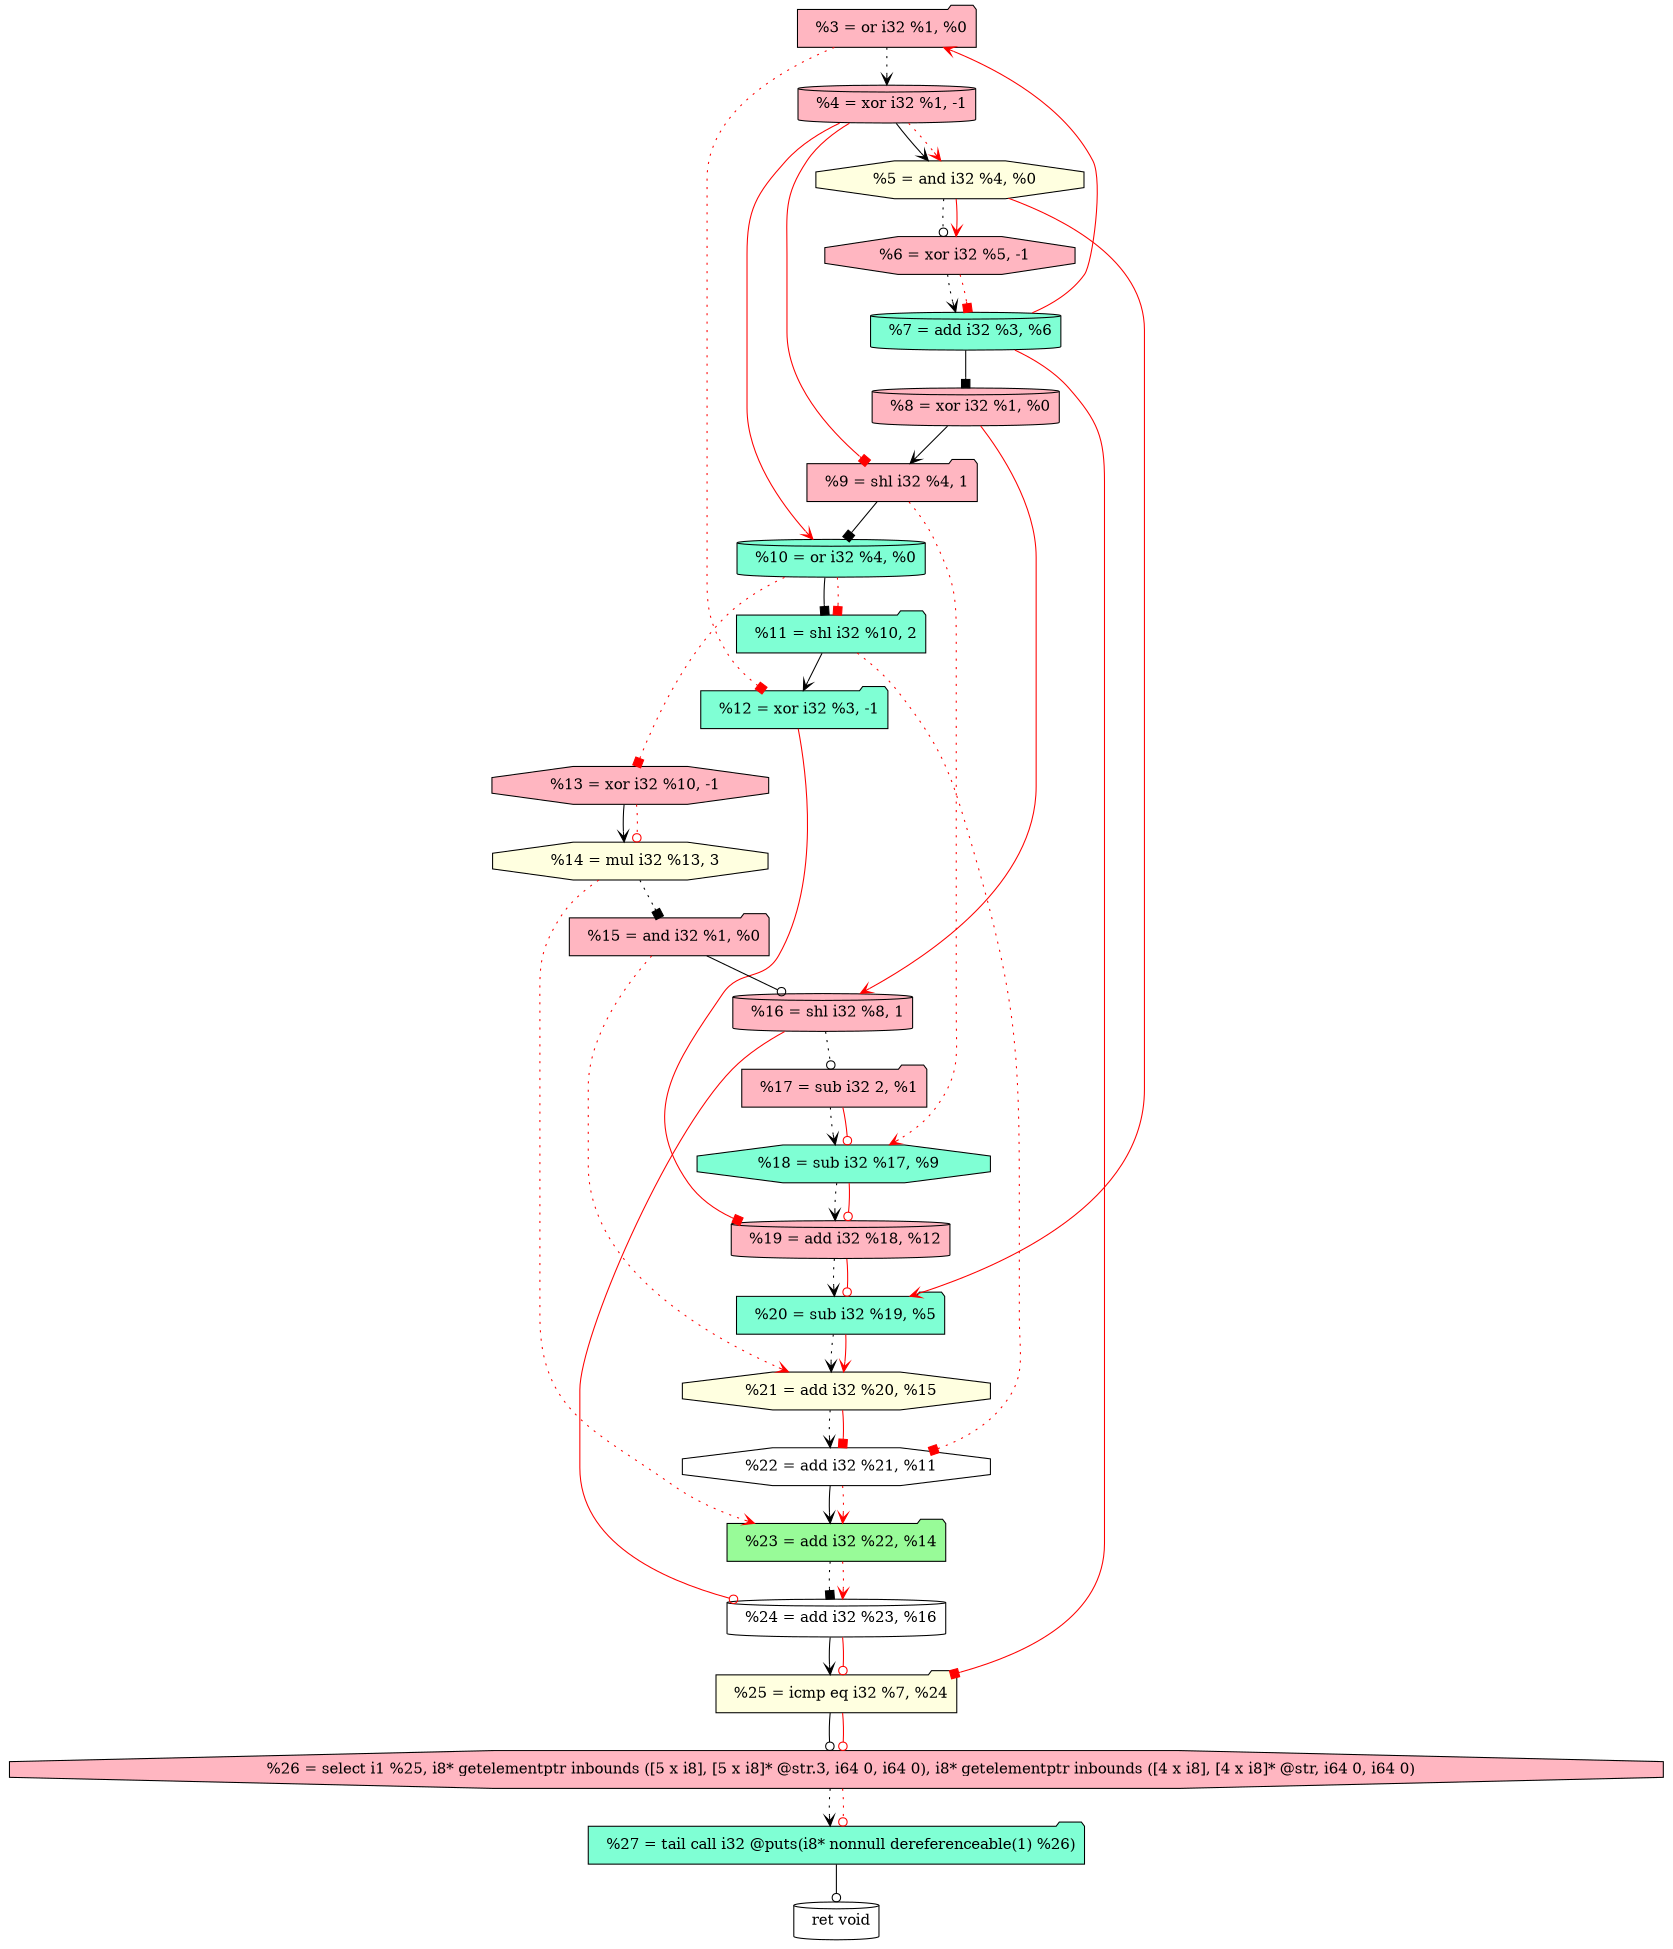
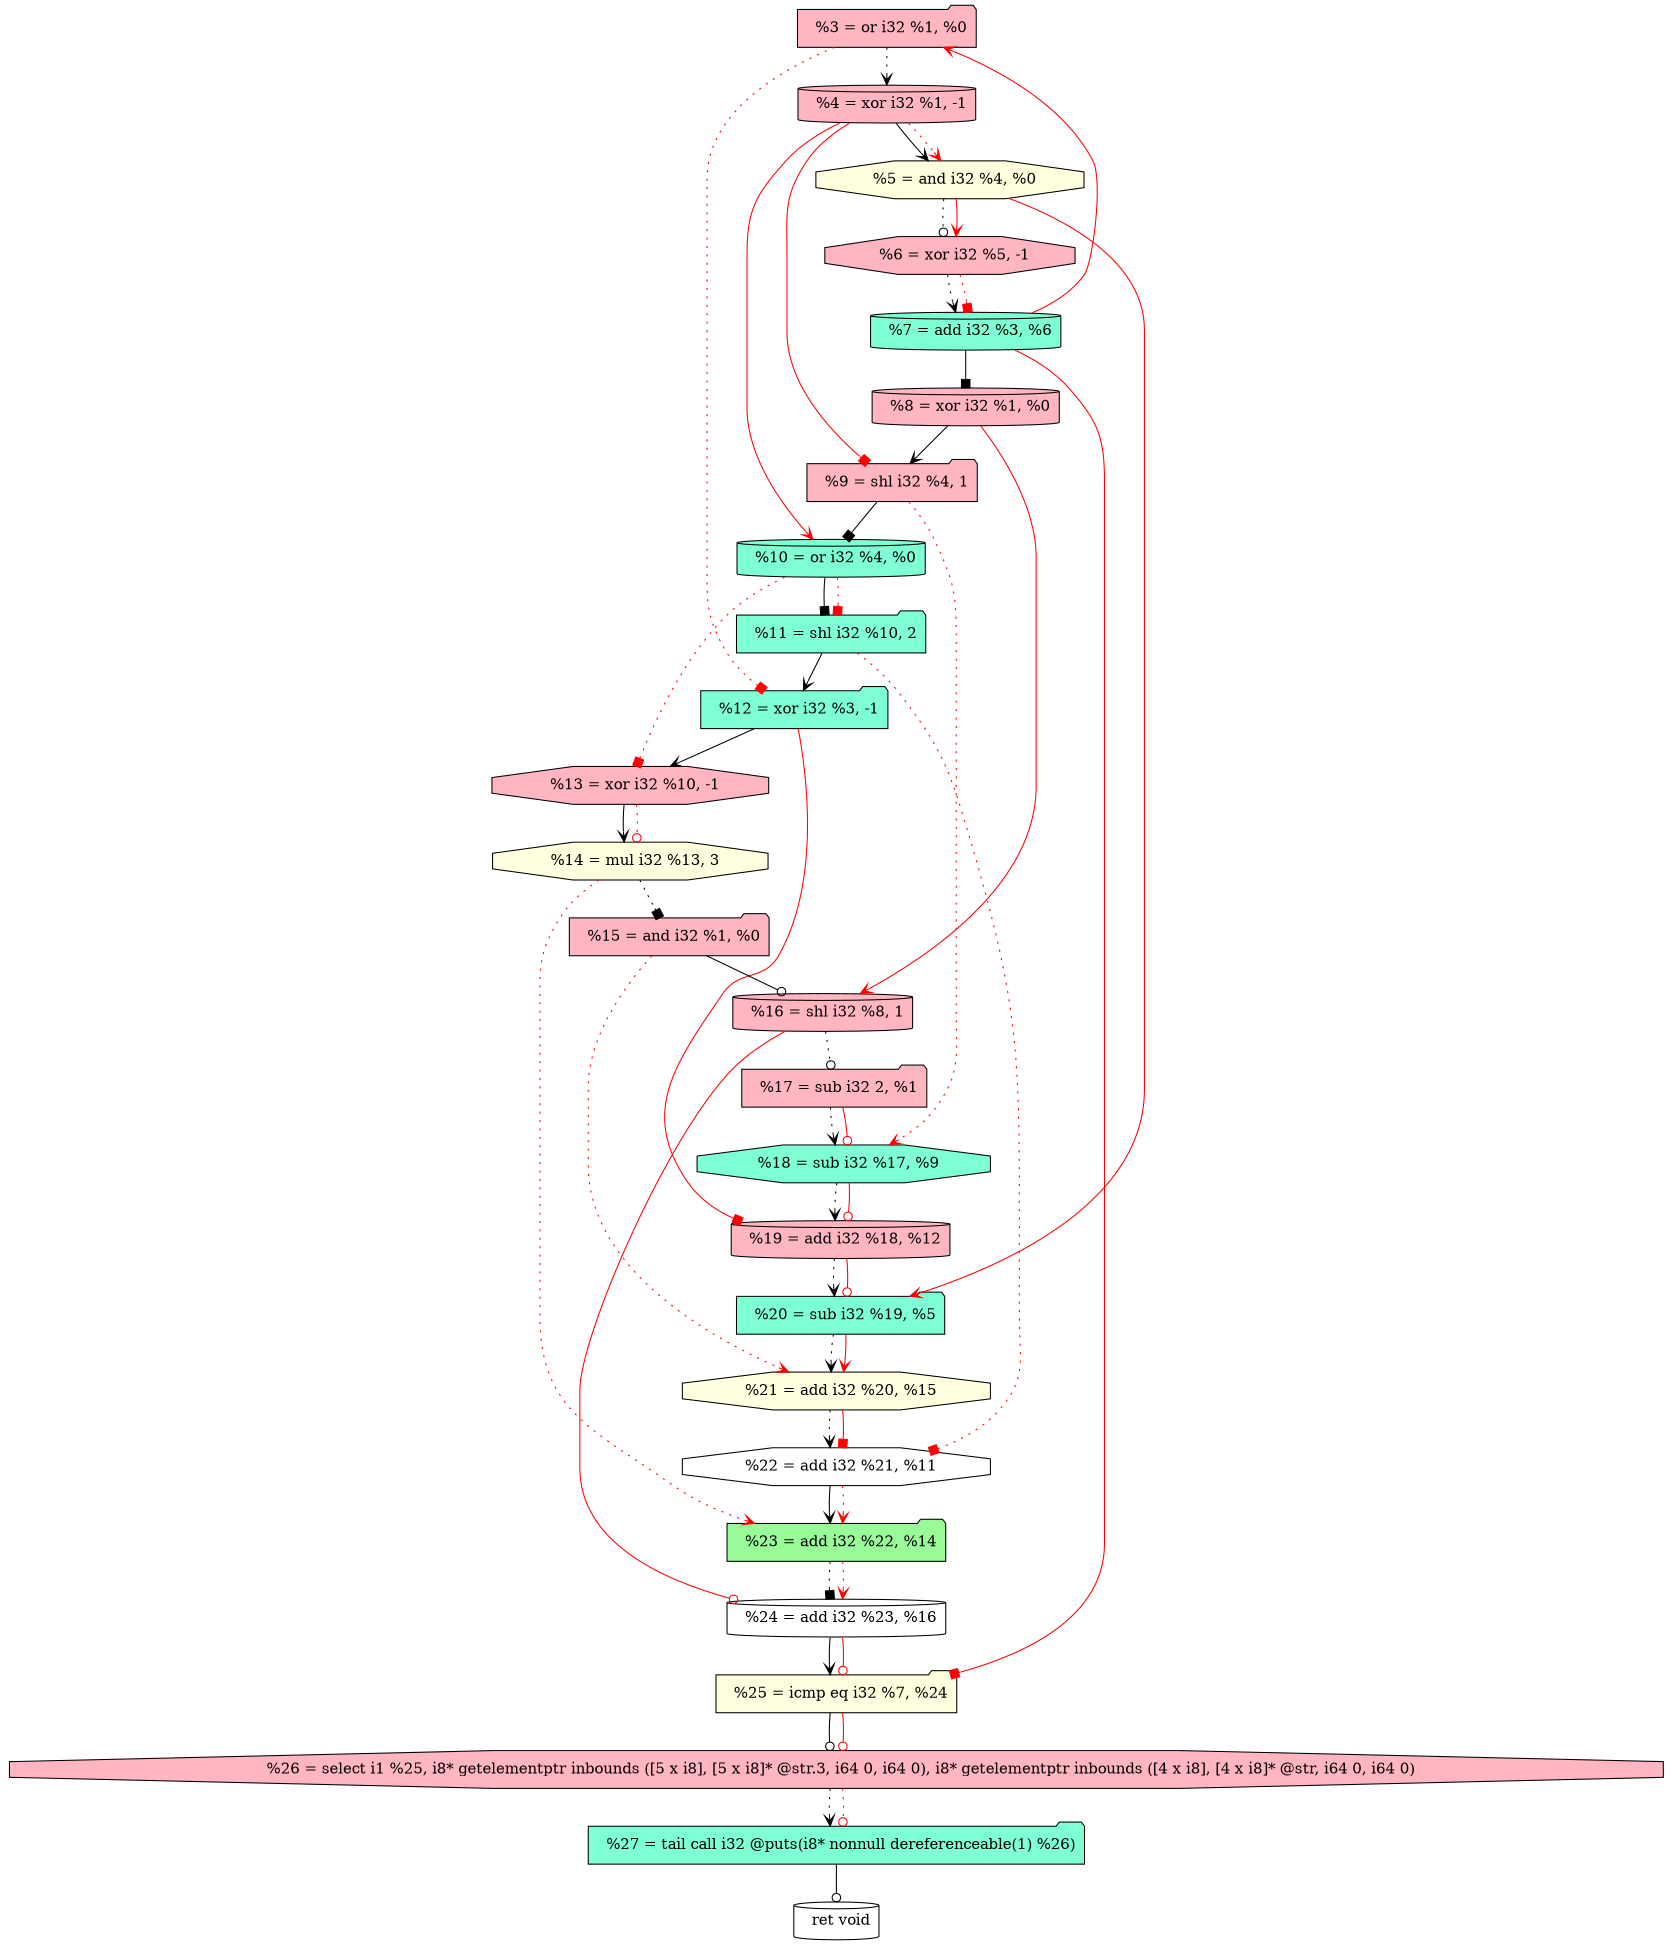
  digraph {
    node [fillcolor=lightpink shape=folder style=filled]
    edge [arrowhead=vee style=solid color=red]
    n1 [label="  %3 = or i32 %1, %0"]
    n2 [label="  %4 = xor i32 %1, -1" shape=cylinder]
    n3 [fillcolor=aquamarine label="  %12 = xor i32 %3, -1"]
    n4 [fillcolor=lightyellow label="  %5 = and i32 %4, %0" shape=octagon]
    n5 [label="  %9 = shl i32 %4, 1"]
    n6 [fillcolor=aquamarine label="  %10 = or i32 %4, %0" shape=cylinder]
    n7 [fillcolor=aquamarine label="  %7 = add i32 %3, %6" shape=cylinder]
    n8 [label="  %8 = xor i32 %1, %0" shape=cylinder]
    n9 [fillcolor=lightyellow label="  %25 = icmp eq i32 %7, %24"]
    n10 [label="  %13 = xor i32 %10, -1" shape=octagon]
    n11 [label="  %19 = add i32 %18, %12" shape=cylinder]
    n12 [label="  %6 = xor i32 %5, -1" shape=octagon]
    n13 [fillcolor=aquamarine label="  %20 = sub i32 %19, %5"]
    n14 [fillcolor=aquamarine label="  %18 = sub i32 %17, %9" shape=octagon]
    n15 [fillcolor=aquamarine label="  %11 = shl i32 %10, 2"]
    n16 [fillcolor=lightyellow label="  %21 = add i32 %20, %15" shape=octagon]
    n17 [label="  %16 = shl i32 %8, 1" shape=cylinder]
    n18 [label="  %26 = select i1 %25, i8* getelementptr inbounds ([5 x i8], [5 x i8]* @str.3, i64 0, i64 0), i8* getelementptr inbounds ([4 x i8], [4 x i8]* @str, i64 0, i64 0)" shape=octagon]
    n19 [label="  %17 = sub i32 2, %1"]
    n20 [fillcolor=white label="  %24 = add i32 %23, %16" shape=cylinder]
    n21 [fillcolor=white label="  %22 = add i32 %21, %11" shape=octagon]
    n22 [fillcolor=lightyellow label="  %14 = mul i32 %13, 3" shape=octagon]
    n23 [fillcolor=palegreen label="  %23 = add i32 %22, %14"]
    n24 [label="  %15 = and i32 %1, %0"]
    n25 [fillcolor=aquamarine label="  %27 = tail call i32 @puts(i8* nonnull dereferenceable(1) %26)"]
    n26 [fillcolor=white label="  ret void" shape=cylinder]
    n1 -> n2 [style=dotted color=""]
    n1 -> n3 [arrowhead=box style=dotted]
    n2 -> n4 [color=""]
    n2 -> n4 [style=dotted]
    n2 -> n5 [arrowhead=box]
    n2 -> n6
+   n3 -> n10 [color=""]
    n3 -> n11 [arrowhead=box]
    n4 -> n12 [arrowhead=odot style=dotted color=""]
    n4 -> n12
    n4 -> n13
    n5 -> n6 [arrowhead=box color=""]
    n5 -> n14 [style=dotted]
    n6 -> n10 [arrowhead=box style=dotted]
    n6 -> n15 [arrowhead=box color=""]
    n6 -> n15 [arrowhead=box style=dotted]
    n7 -> n1
    n7 -> n8 [arrowhead=box color=""]
    n7 -> n9 [arrowhead=box]
    n8 -> n5 [color=""]
    n8 -> n17
    n9 -> n18 [arrowhead=odot color=""]
    n9 -> n18 [arrowhead=odot]
    n10 -> n22 [color=""]
    n10 -> n22 [arrowhead=odot style=dotted]
    n11 -> n13 [style=dotted color=""]
    n11 -> n13 [arrowhead=odot]
    n12 -> n7 [style=dotted color=""]
    n12 -> n7 [arrowhead=box style=dotted]
    n13 -> n16 [style=dotted color=""]
    n13 -> n16
    n14 -> n11 [style=dotted color=""]
    n14 -> n11 [arrowhead=odot]
    n15 -> n3 [color=""]
    n15 -> n21 [arrowhead=box style=dotted]
    n16 -> n21 [style=dotted color=""]
    n16 -> n21 [arrowhead=box]
    n17 -> n19 [arrowhead=odot style=dotted color=""]
    n17 -> n20 [arrowhead=odot]
    n18 -> n25 [style=dotted color=""]
    n18 -> n25 [arrowhead=odot style=dotted]
    n19 -> n14 [style=dotted color=""]
    n19 -> n14 [arrowhead=odot]
    n20 -> n9 [color=""]
    n20 -> n9 [arrowhead=odot]
    n21 -> n23 [color=""]
    n21 -> n23 [style=dotted]
    n22 -> n23 [style=dotted]
    n22 -> n24 [arrowhead=box style=dotted color=""]
    n23 -> n20 [arrowhead=box style=dotted color=""]
    n23 -> n20 [style=dotted]
    n24 -> n16 [style=dotted]
    n24 -> n17 [arrowhead=odot color=""]
    n25 -> n26 [arrowhead=odot color=""]
  }
